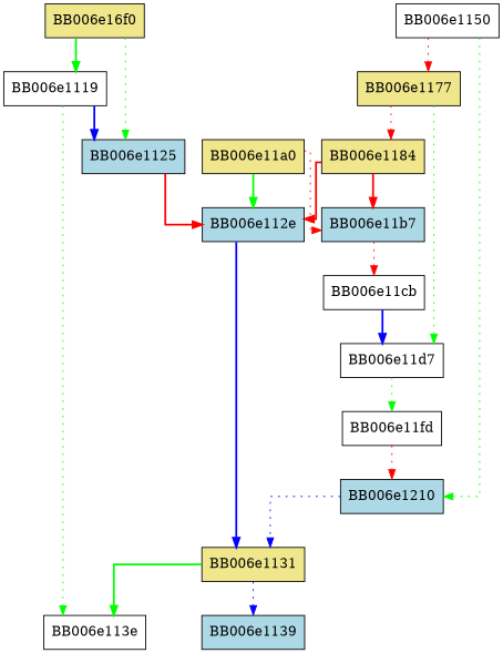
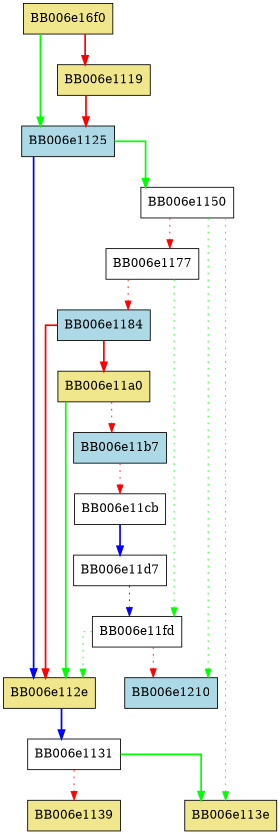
  digraph {
    splines=ortho
    node [fillcolor=khaki shape=box style=filled]
    edge [color=red style=dotted]
    n1 [label=BB006e16f0]
    BB006e1125 [fillcolor=lightblue]
-   BB006e1119 [fillcolor=white]
+   BB006e1119
    BB006e1150 [fillcolor=white]
-   BB006e112e [fillcolor=lightblue]
-   BB006e113e [fillcolor=white]
-   BB006e1177
+   BB006e112e
+   BB006e113e
+   BB006e1177 [fillcolor=white]
    BB006e1210 [fillcolor=lightblue]
-   BB006e1131
+   BB006e1131 [fillcolor=white]
    BB006e11fd [fillcolor=white]
-   BB006e1184
-   BB006e1139 [fillcolor=lightblue]
+   BB006e1184 [fillcolor=lightblue]
+   BB006e1139
    BB006e11a0
    BB006e11b7 [fillcolor=lightblue]
    BB006e11cb [fillcolor=white]
    BB006e11d7 [fillcolor=white]
-   n1 -> BB006e1125 [color=green]
-   n1 -> BB006e1119 [color=green style=bold]
-   BB006e1125 -> BB006e112e [style=bold]
-   BB006e1119 -> BB006e1125 [color=blue style=bold]
-   BB006e1119 -> BB006e113e [color=green]
+   n1 -> BB006e1125 [color=green style=bold]
+   n1 -> BB006e1119 [style=bold]
+   BB006e1125 -> BB006e1150 [color=green style=bold]
+   BB006e1125 -> BB006e112e [color=blue style=bold]
+   BB006e1119 -> BB006e1125 [style=bold]
+   BB006e1150 -> BB006e113e [color=green]
    BB006e1150 -> BB006e1177
    BB006e1150 -> BB006e1210 [color=green]
    BB006e112e -> BB006e1131 [color=blue style=bold]
-   BB006e1177 -> BB006e11d7 [color=green]
+   BB006e1177 -> BB006e11fd [color=green]
    BB006e1177 -> BB006e1184
-   BB006e1210 -> BB006e1131 [color=blue]
    BB006e1131 -> BB006e113e [color=green style=bold]
-   BB006e1131 -> BB006e1139 [color=blue]
+   BB006e1131 -> BB006e1139
+   BB006e11fd -> BB006e112e [color=green]
    BB006e11fd -> BB006e1210
    BB006e1184 -> BB006e112e [style=bold]
-   BB006e1184 -> BB006e11b7 [style=bold]
+   BB006e1184 -> BB006e11a0 [style=bold]
    BB006e11a0 -> BB006e112e [color=green style=bold]
    BB006e11a0 -> BB006e11b7
    BB006e11b7 -> BB006e11cb
    BB006e11cb -> BB006e11d7 [color=blue style=bold]
-   BB006e11d7 -> BB006e11fd [color=green]
+   BB006e11d7 -> BB006e11fd [color=blue]
  }
